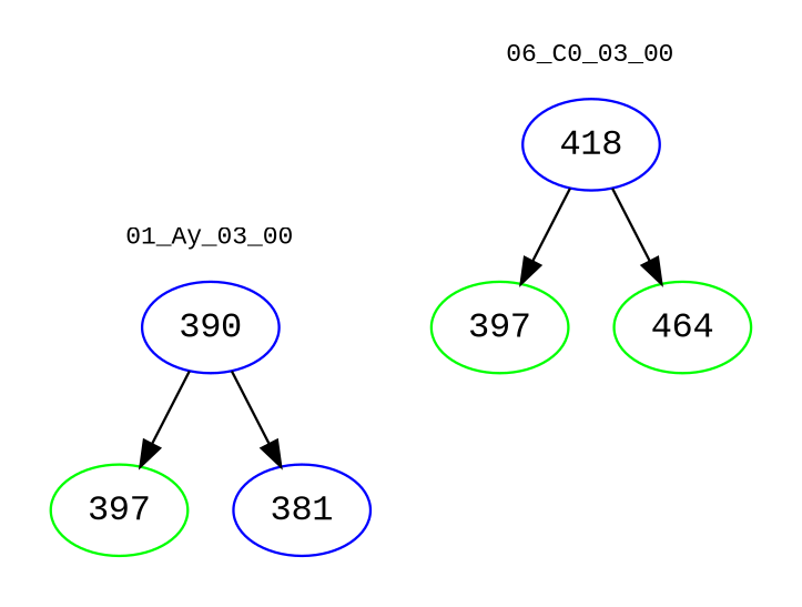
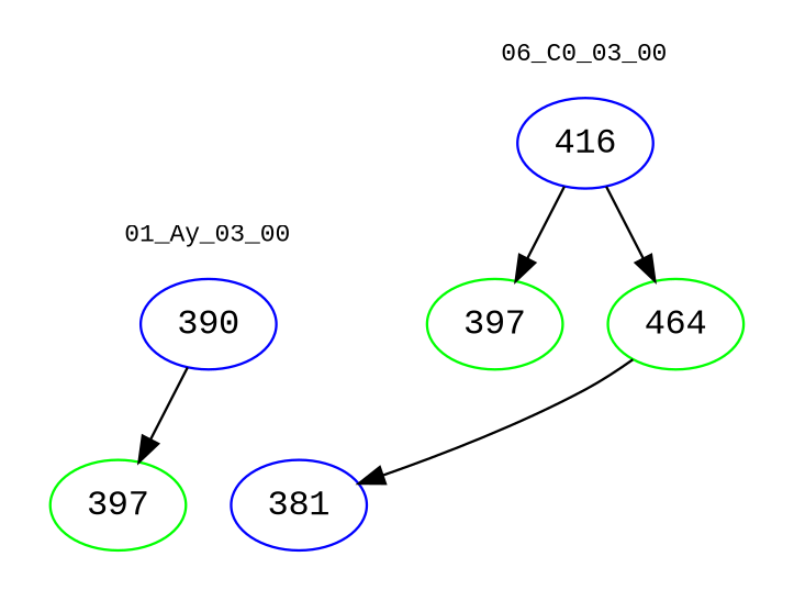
  digraph {
    fontname="Liberation Mono"
    node [color=blue fontname="Liberation Mono"]
    edge [color=black fontname="Liberation Mono"]
    n1 [label=390]
    n2 [label=381]
    n3 [color=green label=397]
-   n4 [label=418]
+   n4 [label=416]
    n5 [color=green label=397]
    n6 [color=green label=464]
    subgraph cluster_1 {
      color=white
      fontsize=10
      label="01_Ay_03_00"
      n1
      n2
      n3
    }
    subgraph cluster_2 {
      color=white
      fontsize=10
      label="06_C0_03_00"
      n4
      n5
      n6
    }
-   n1 -> n2
+   n6 -> n2
    n1 -> n3
    n4 -> n5
    n4 -> n6
  }
